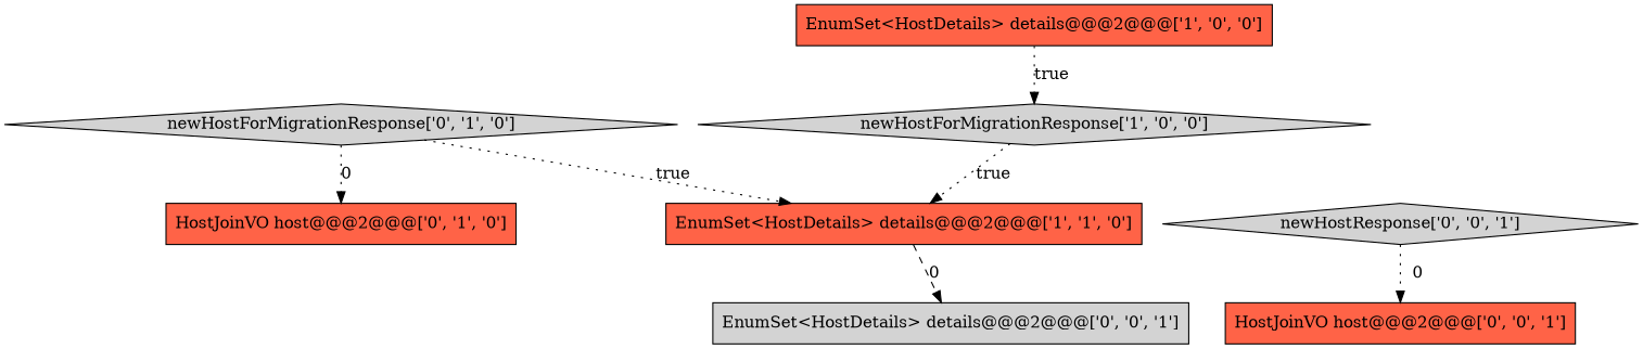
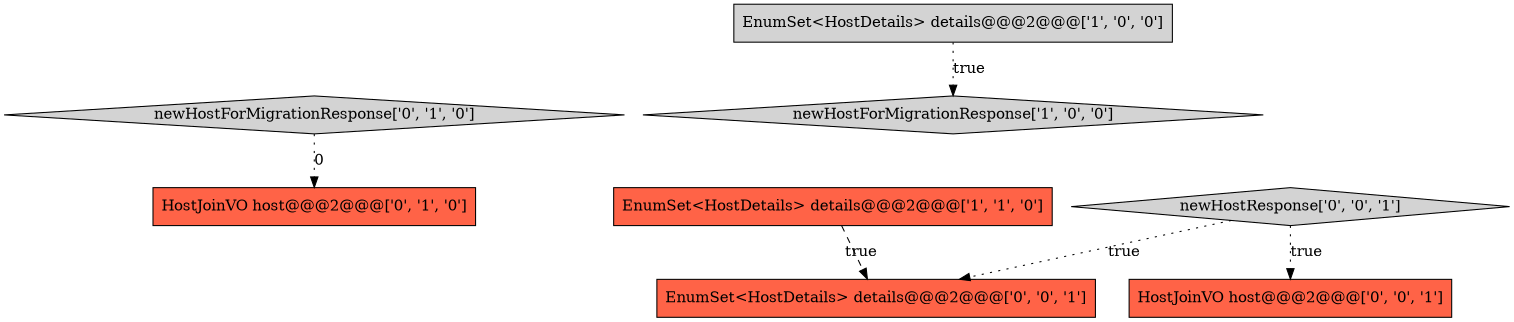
  digraph {
    node [fillcolor=tomato shape=box style=filled]
    edge [style=dotted]
    n1 [label="HostJoinVO host@@@2@@@['0', '1', '0']"]
    n2 [label="EnumSet<HostDetails> details@@@2@@@['1', '1', '0']"]
-   n3 [fillcolor=lightgray label="EnumSet<HostDetails> details@@@2@@@['0', '0', '1']"]
+   n3 [label="EnumSet<HostDetails> details@@@2@@@['0', '0', '1']"]
    n4 [label="HostJoinVO host@@@2@@@['0', '0', '1']"]
    n5 [fillcolor=lightgray label="newHostForMigrationResponse['1', '0', '0']" shape=diamond]
-   n6 [label="EnumSet<HostDetails> details@@@2@@@['1', '0', '0']"]
+   n6 [fillcolor=lightgray label="EnumSet<HostDetails> details@@@2@@@['1', '0', '0']"]
    n7 [fillcolor=lightgray label="newHostForMigrationResponse['0', '1', '0']" shape=diamond]
    n8 [fillcolor=lightgray label="newHostResponse['0', '0', '1']" shape=diamond]
-   n2 -> n3 [label=0 style=dashed]
-   n5 -> n2 [label=true]
+   n2 -> n3 [label=true style=dashed]
    n6 -> n5 [label=true]
    n7 -> n1 [label=0]
-   n7 -> n2 [label=true]
-   n8 -> n4 [label=0]
+   n8 -> n3 [label=true]
+   n8 -> n4 [label=true]
  }
